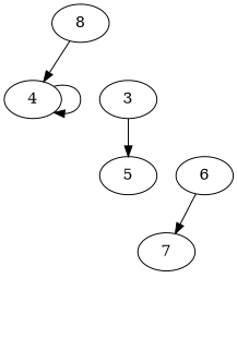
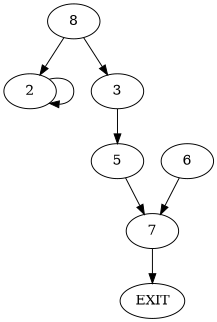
  digraph {
    n1 [label=8]
-   2 [label=4]
+   2
    3
+   n4 [label=EXIT]
    5
    6
    7
    n1 -> 2
+   n1 -> 3
    2 -> 2
    3 -> 5
+   5 -> 7
    6 -> 7
+   7 -> n4
  }
